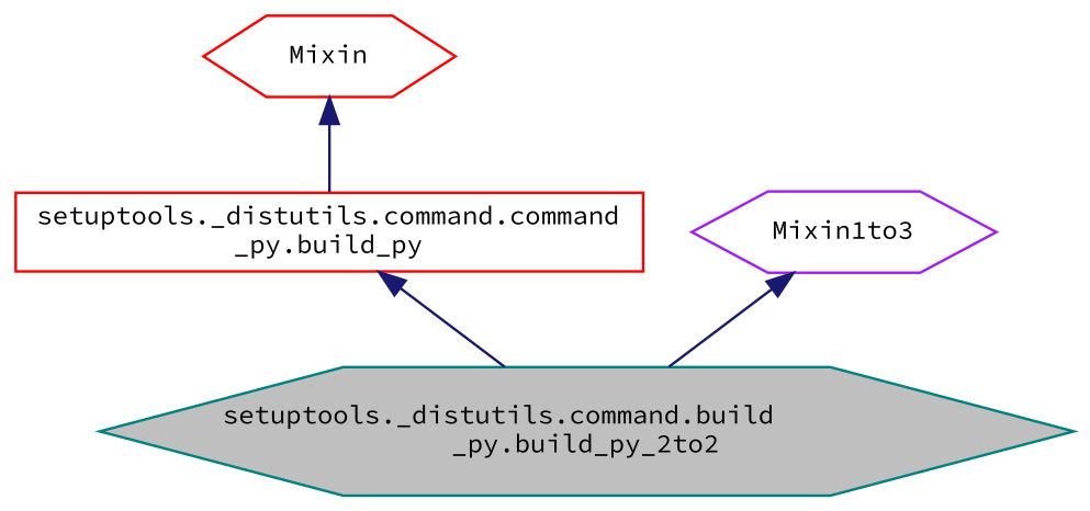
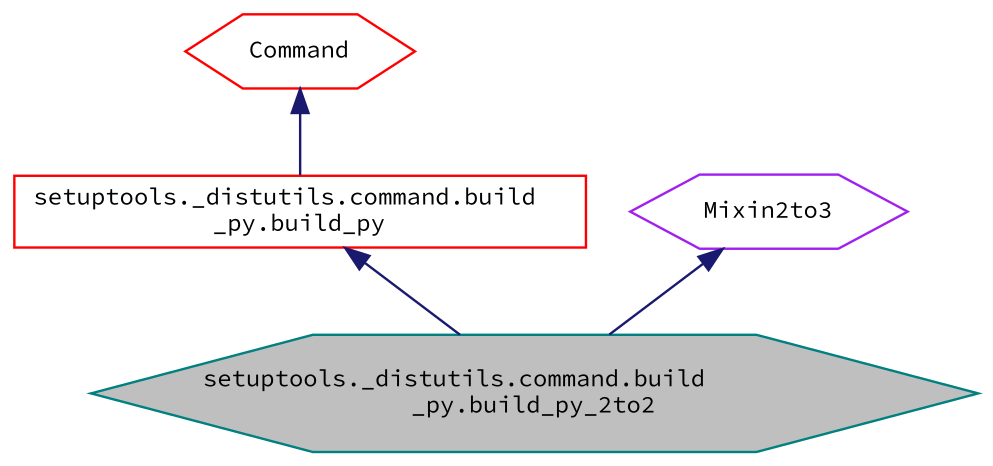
  digraph {
    fontname="Source Code Pro"
    node [color=red fillcolor=white fontname="Source Code Pro" fontsize=10 shape=hexagon style=filled]
    edge [color=midnightblue dir=back fontname="Source Code Pro" fontsize=10 labelfontname=Helvetica labelfontsize=10 style=solid]
    n1 [color=teal fillcolor=grey75 fontcolor=black height=0.2 label="setuptools._distutils.command.build\l_py.build_py_2to2" width=0.4]
-   n2 [height=0.2 label="setuptools._distutils.command.command\l_py.build_py" shape=box width=0.4]
-   n3 [height=0.2 label=Mixin width=0.4]
-   n4 [color=purple height=0.2 label=Mixin1to3 width=0.4]
+   n2 [height=0.2 label="setuptools._distutils.command.build\l_py.build_py" shape=box width=0.4]
+   n3 [height=0.2 label=Command width=0.4]
+   n4 [color=purple height=0.2 label=Mixin2to3 width=0.4]
    n2 -> n1
    n3 -> n2
    n4 -> n1
  }
